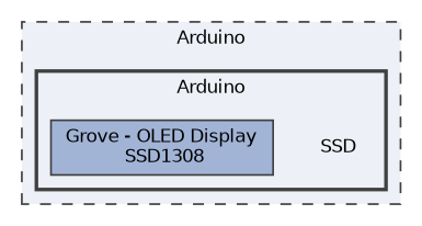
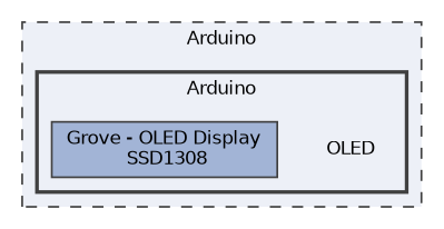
  digraph {
    compound=true
    node [fontname=Helvetica fontsize=10]
-   n1 [height=0.2 label=SSD shape=plaintext width=0.4]
+   n1 [height=0.2 label=OLED shape=plaintext width=0.4]
    n2 [color=grey25 fillcolor="#a2b4d6" height=0.2 label="Grove - OLED Display\l SSD1308" shape=box style=filled width=0.4]
    subgraph cluster_1 {
      bgcolor="#edf0f7"
      fontname=Helvetica
      fontsize=10
      label=Arduino
      pencolor=grey25
      style="filled,dashed"
      subgraph cluster_2 {
        bgcolor="#edf0f7"
        fontname=Helvetica
        fontsize=10
        pencolor=grey25
        style="filled,bold"
        n1
        n2
      }
    }
  }
